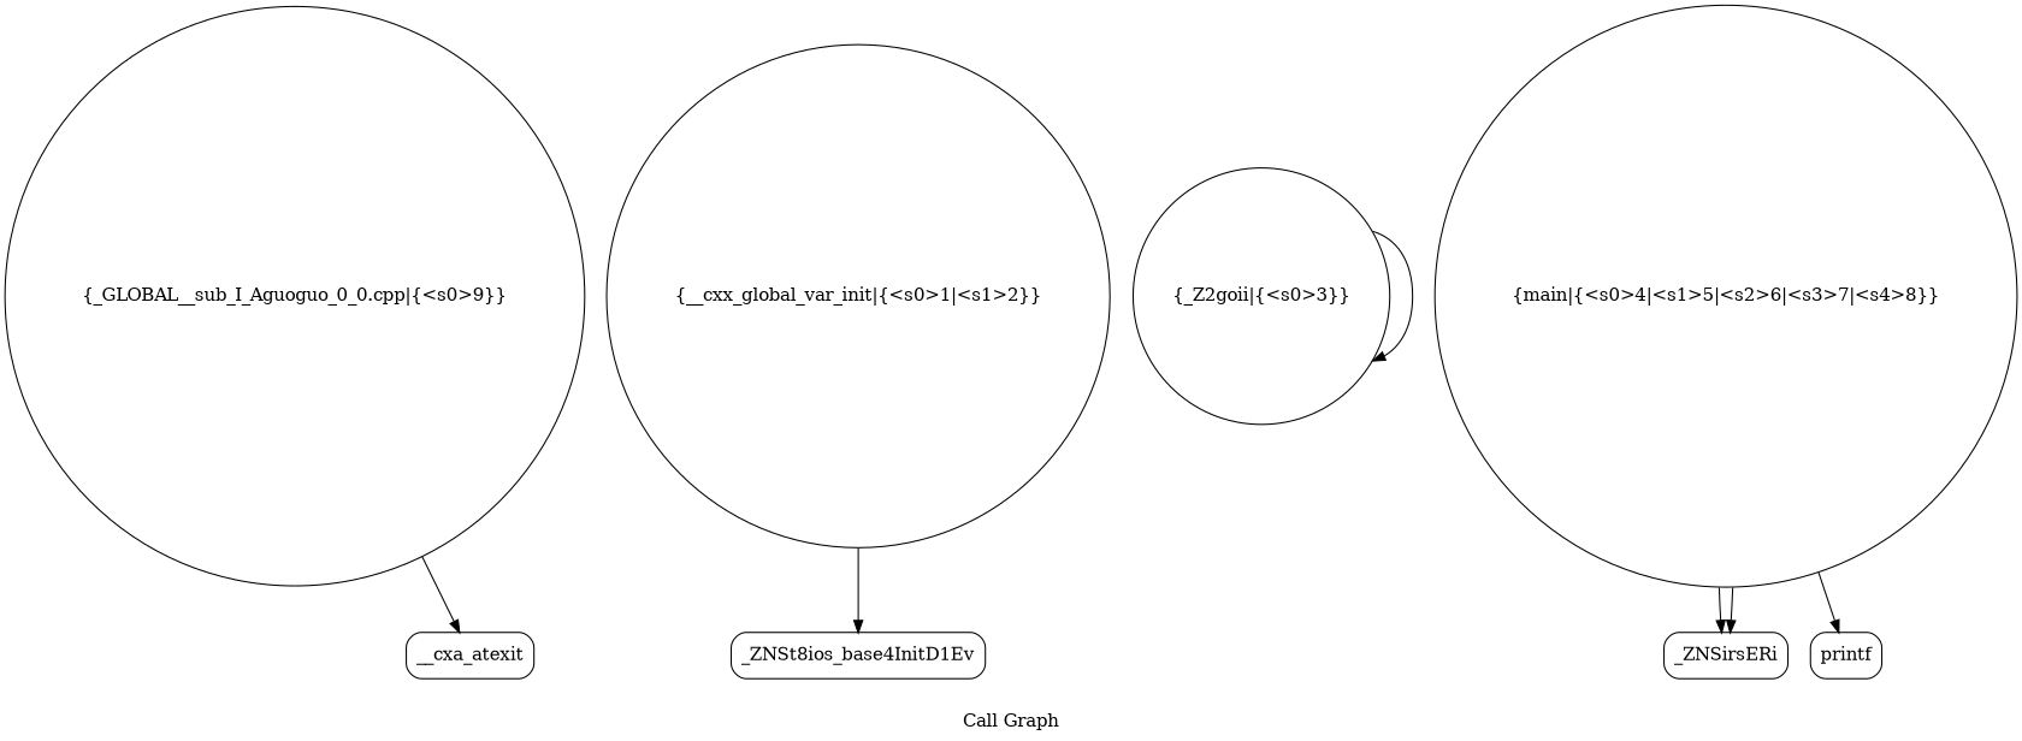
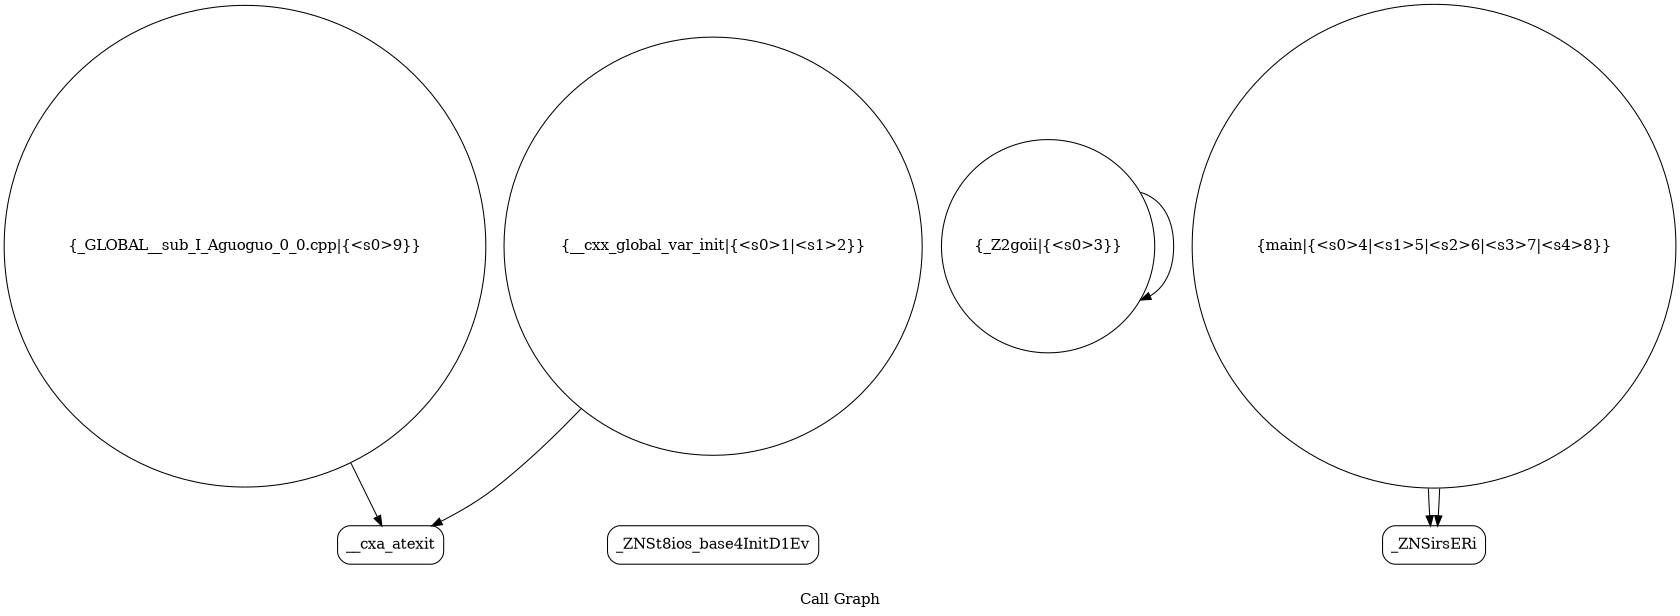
  digraph {
    label="Call Graph"
    node [shape=circle]
    edge [color=black tailport=s0]
    n1 [label="{__cxx_global_var_init|{<s0>1|<s1>2}}"]
    n2 [label="{__cxa_atexit}" shape=Mrecord]
    n3 [label="{_ZNSt8ios_base4InitD1Ev}" shape=Mrecord]
    n4 [label="{_GLOBAL__sub_I_Aguoguo_0_0.cpp|{<s0>9}}"]
    n5 [label="{_Z2goii|{<s0>3}}"]
    n6 [label="{_ZNSirsERi}" shape=Mrecord]
-   n7 [label="{printf}" shape=Mrecord]
    n8 [label="{main|{<s0>4|<s1>5|<s2>6|<s3>7|<s4>8}}"]
-   n1 -> n3 [tailport=s1]
+   n1 -> n2 [tailport=s1]
    n4 -> n2
    n5 -> n5
    n8 -> n6
    n8 -> n6 [tailport=s1]
-   n8 -> n7 [tailport=s4]
  }
